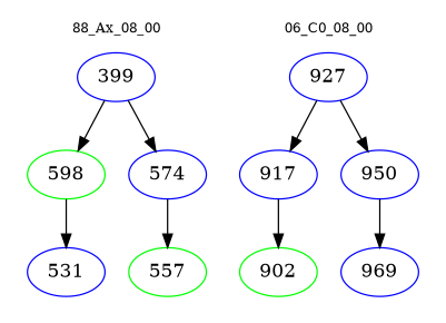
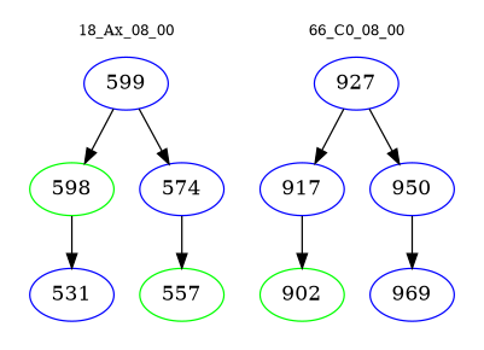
  digraph {
    node [color=blue]
    edge [color=black]
-   n1 [label=399]
+   n1 [label=599]
    n2 [color=green label=598]
    n3 [label=574]
    n4 [label=531]
    n5 [color=green label=557]
    n6 [label=927]
    n7 [label=917]
    n8 [label=950]
    n9 [color=green label=902]
    n10 [label=969]
    subgraph cluster_1 {
      color=white
      fontsize=10
-     label="88_Ax_08_00"
+     label="18_Ax_08_00"
      n1
      n2
      n3
      n4
      n5
    }
    subgraph cluster_2 {
      color=white
      fontsize=10
-     label="06_C0_08_00"
+     label="66_C0_08_00"
      n6
      n7
      n8
      n9
      n10
    }
    n1 -> n2
    n1 -> n3
    n2 -> n4
    n3 -> n5
    n6 -> n7
    n6 -> n8
    n7 -> n9
    n8 -> n10
  }
